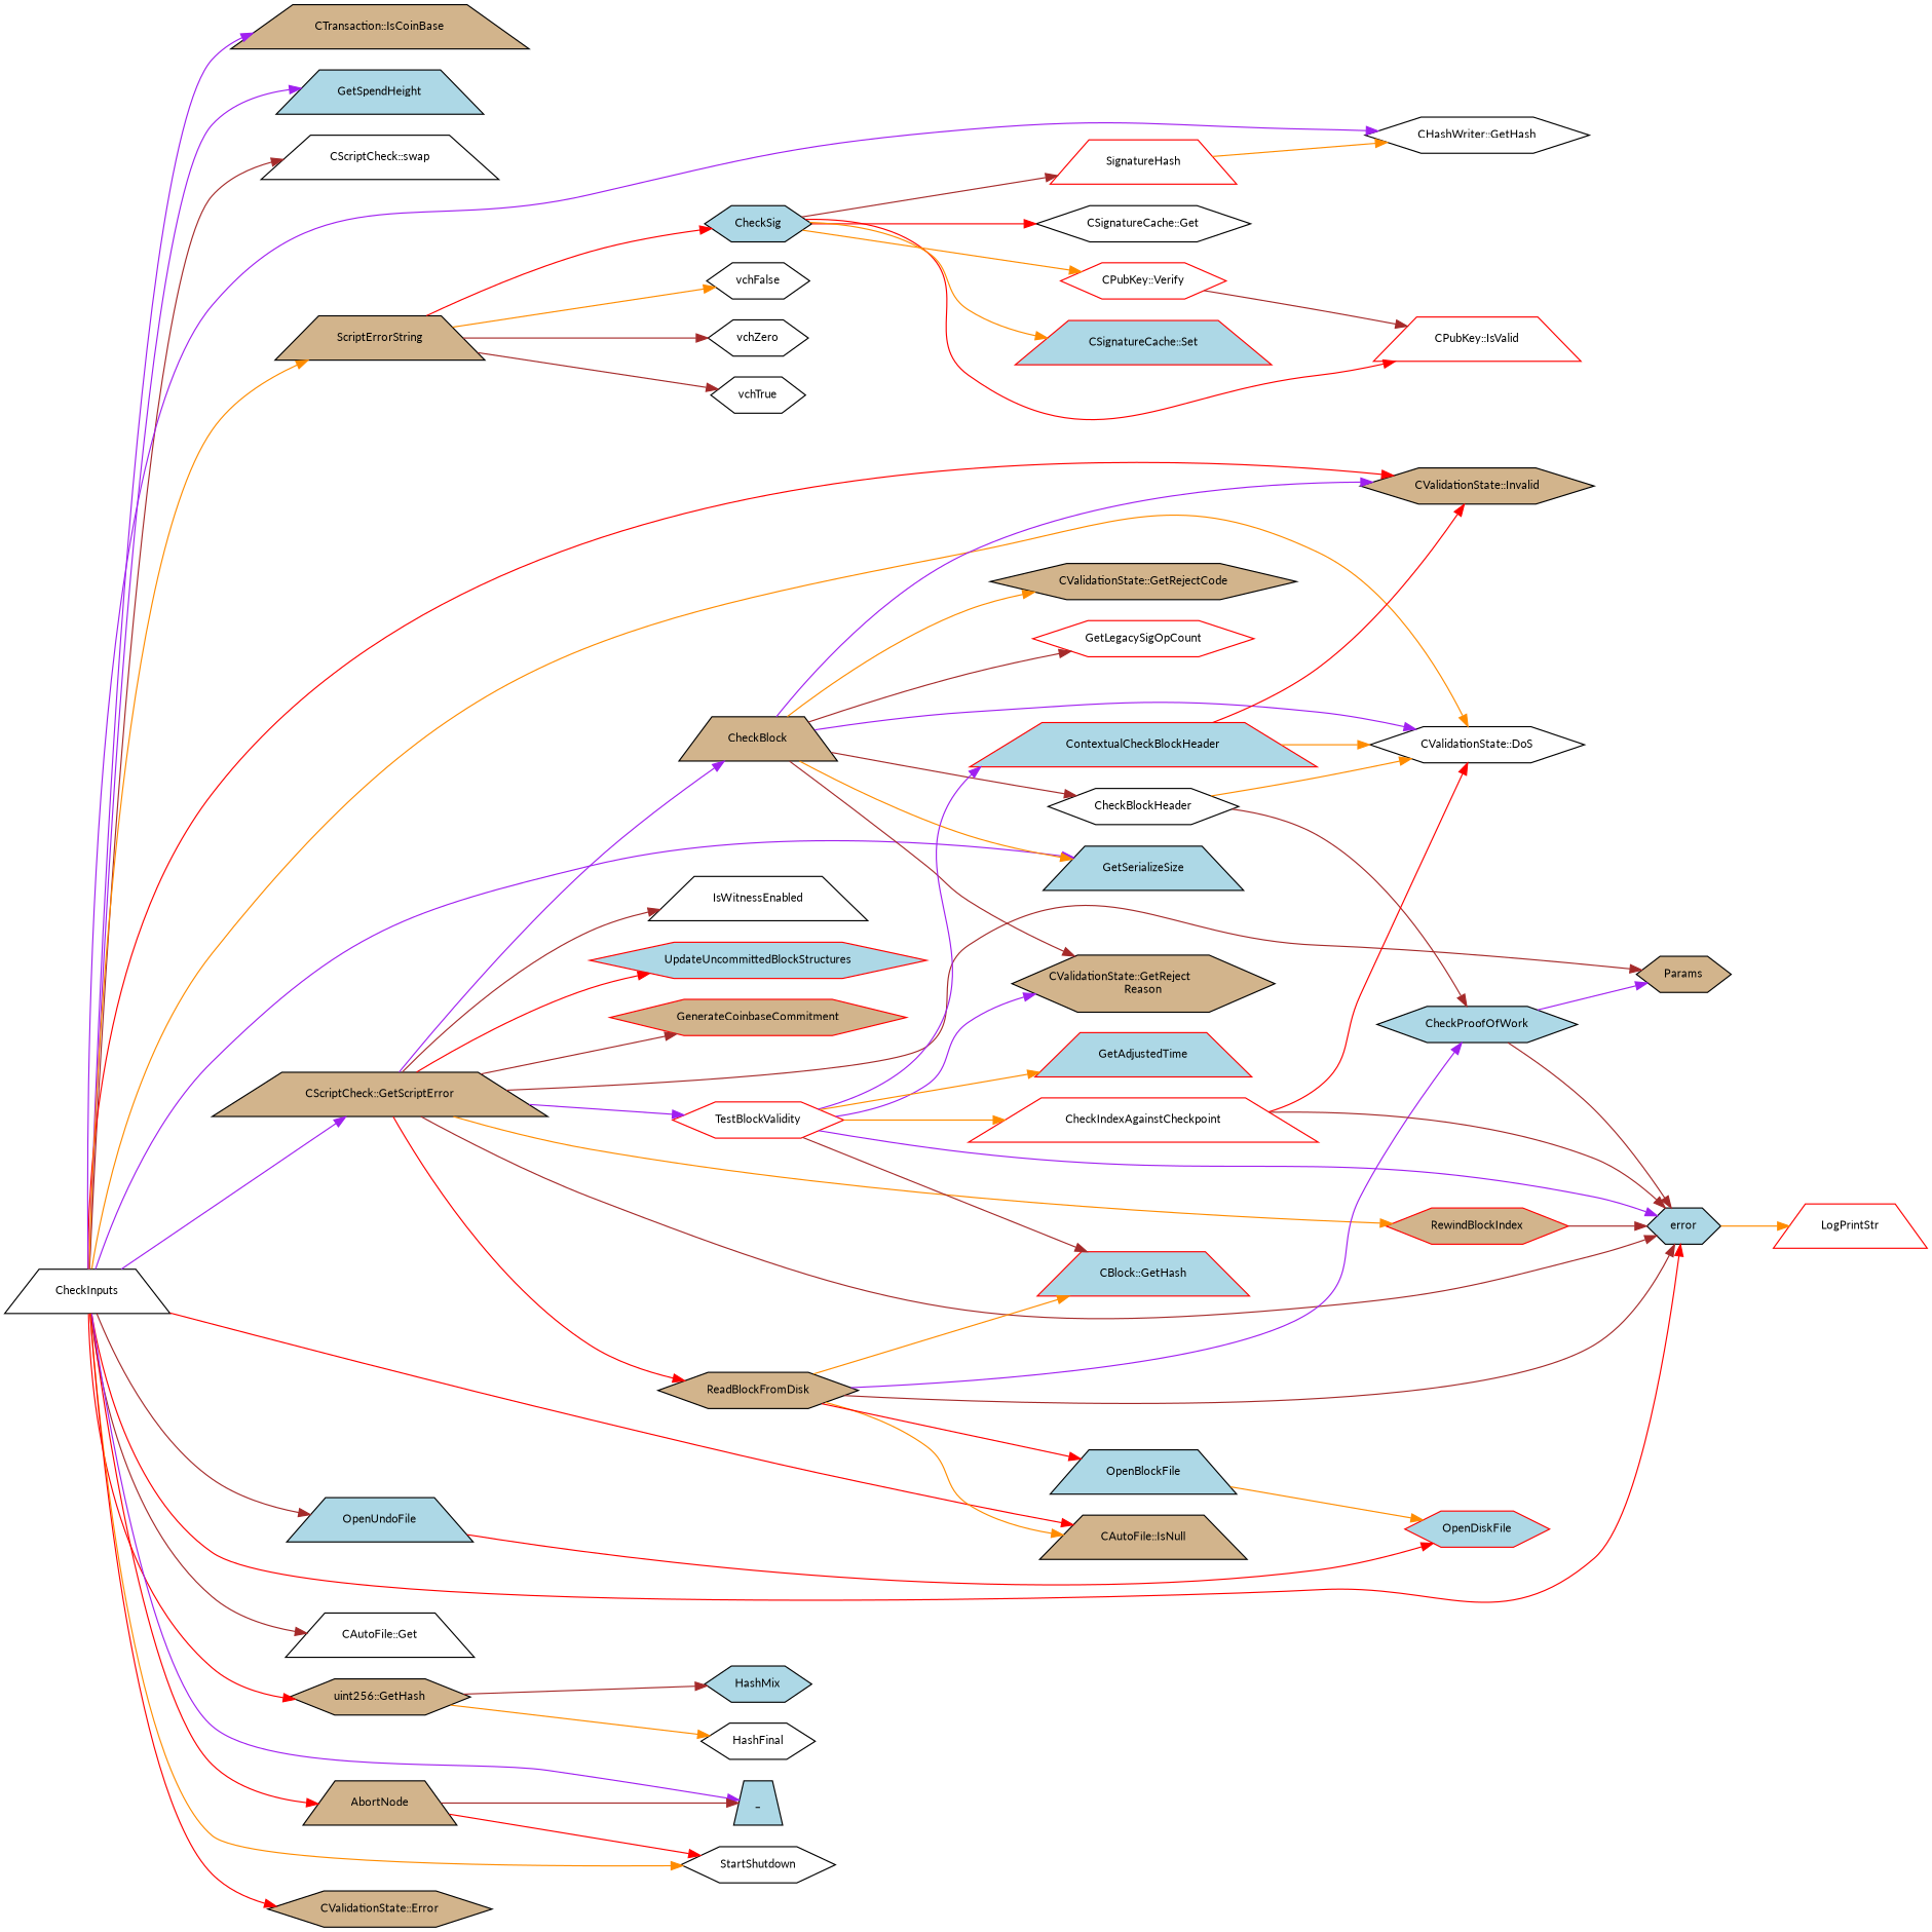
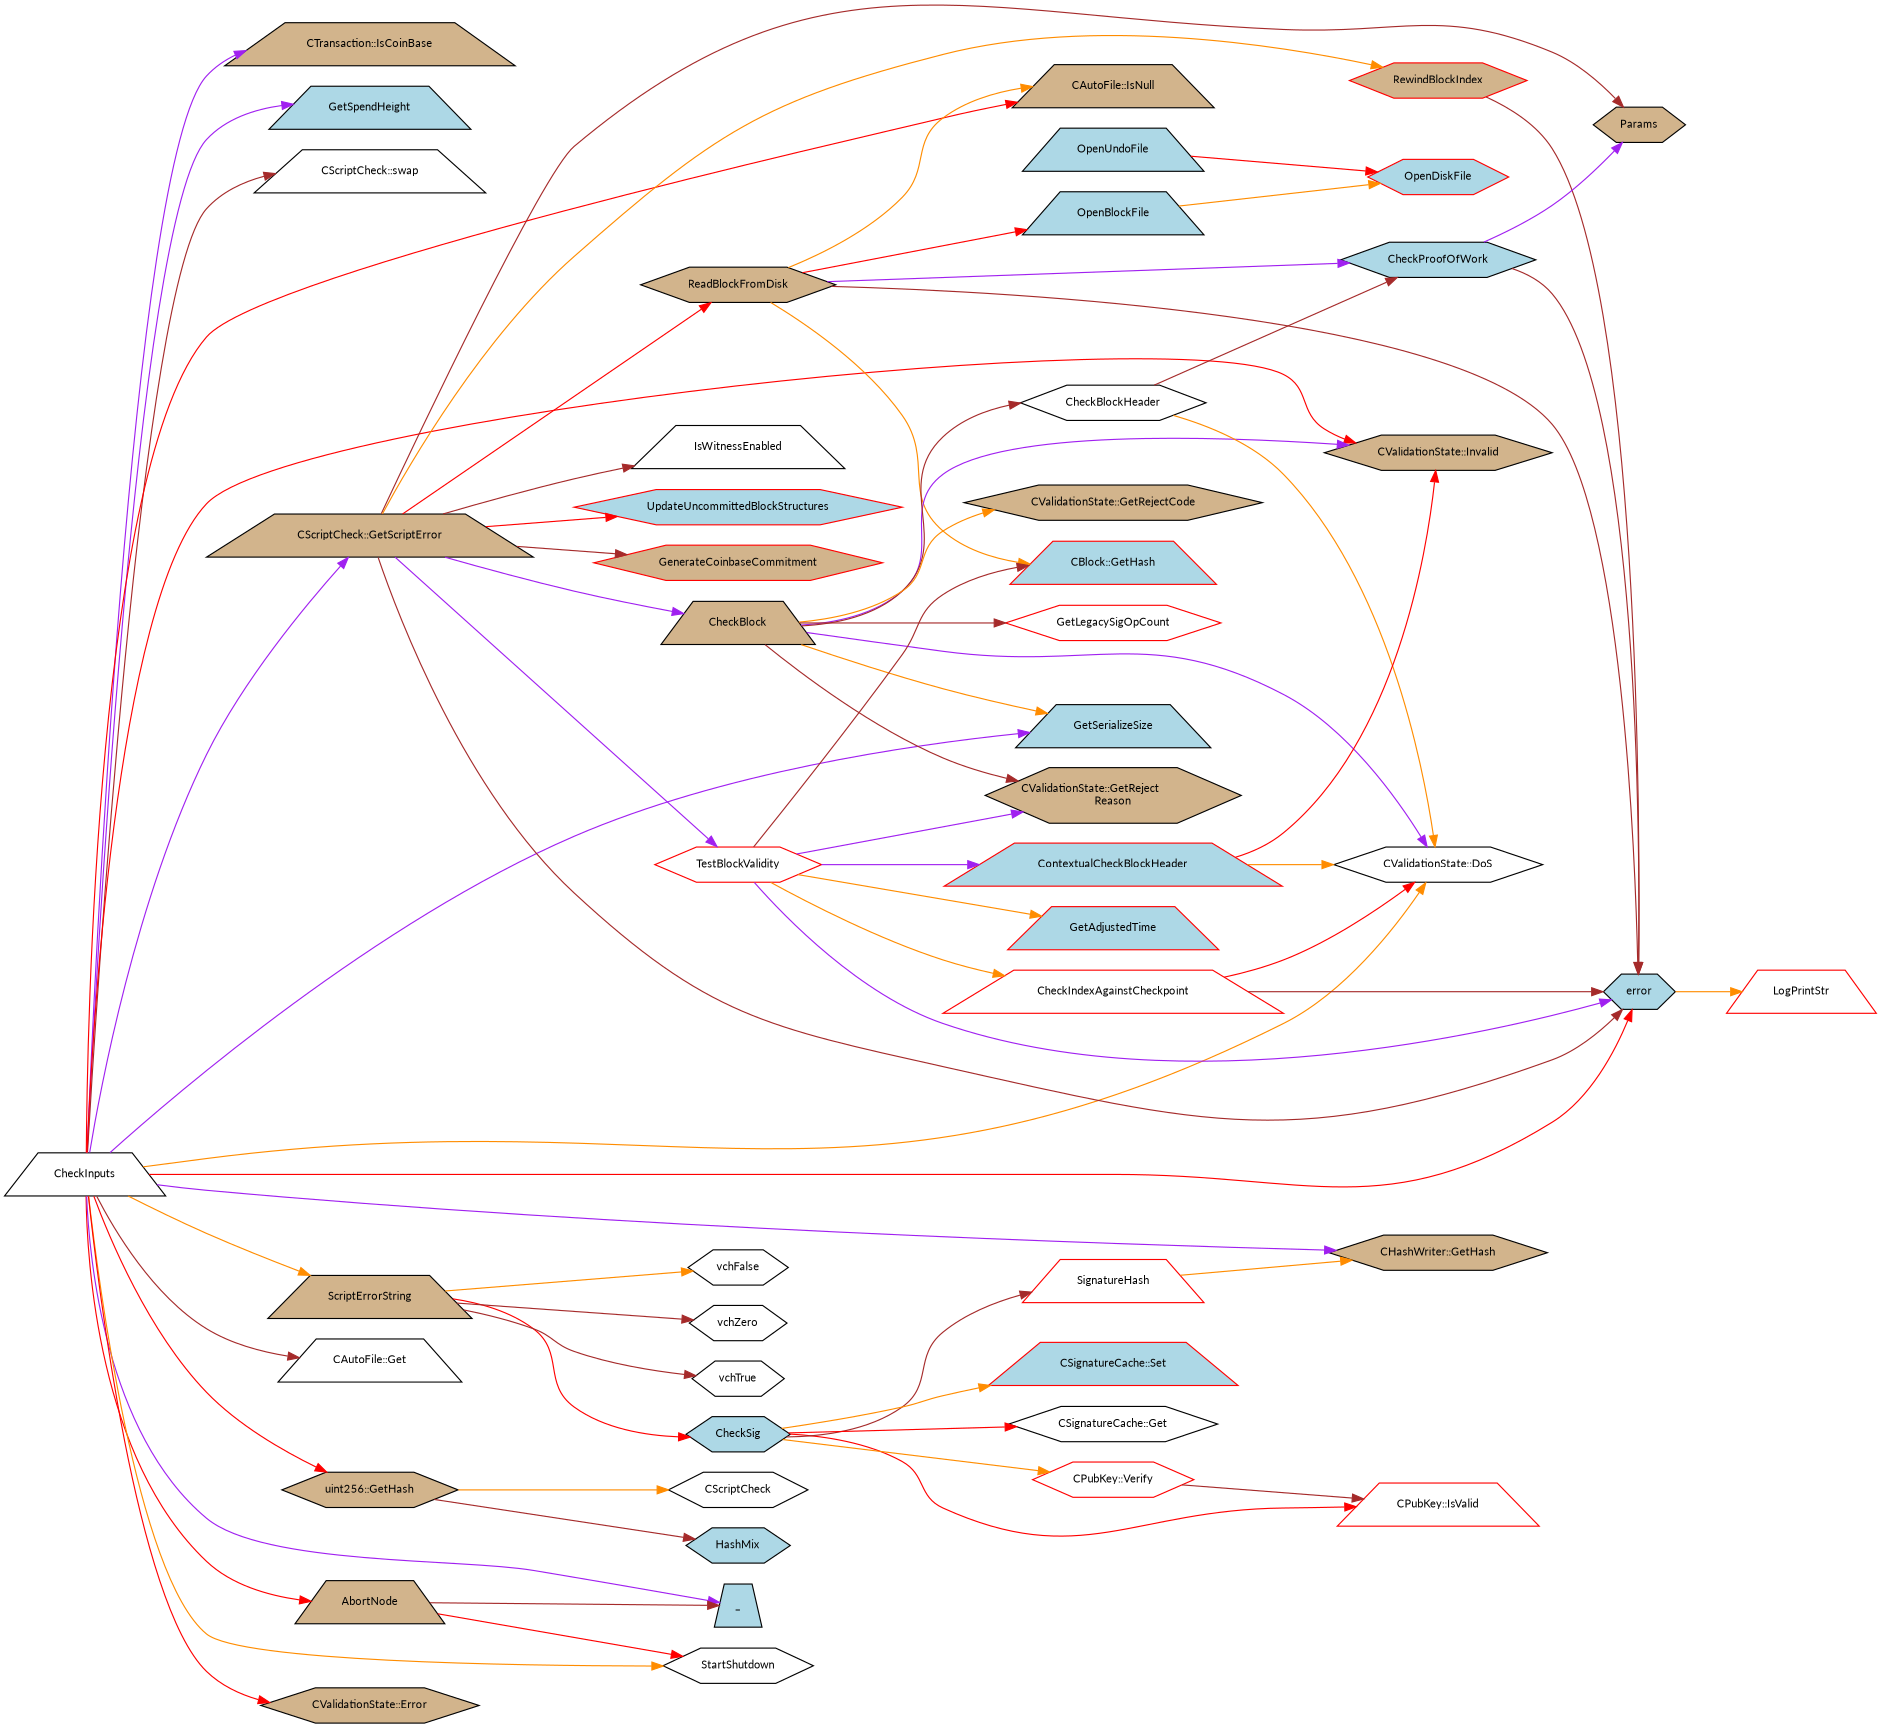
  digraph {
    fontname=Lato
    rankdir=LR
    node [color=black fillcolor=white fontname=Lato fontsize=10 shape=hexagon style=filled]
    edge [color=brown fontname=Lato fontsize=10 labelfontname=Helvetica labelfontsize=10 style=solid]
    n1 [fontcolor=black height=0.2 label=CheckInputs shape=trapezium width=0.4]
    n2 [fillcolor=tan height=0.2 label="CTransaction::IsCoinBase" shape=trapezium width=0.4]
    n3 [fillcolor=lightblue height=0.2 label=GetSpendHeight shape=trapezium width=0.4]
    n4 [height=0.2 label="CScriptCheck::swap" shape=trapezium width=0.4]
    n5 [fillcolor=tan height=0.2 label="CValidationState::Invalid" width=0.4]
    n6 [fillcolor=tan height=0.2 label=ScriptErrorString shape=trapezium width=0.4]
-   n7 [height=0.2 label="CHashWriter::GetHash" width=0.4]
+   n7 [fillcolor=tan height=0.2 label="CHashWriter::GetHash" width=0.4]
    n8 [fillcolor=tan height=0.2 label="CScriptCheck::GetScriptError" shape=trapezium width=0.4]
    n9 [fillcolor=lightblue height=0.2 label=error width=0.4]
    n10 [fillcolor=tan height=0.2 label="CAutoFile::IsNull" shape=trapezium width=0.4]
    n11 [height=0.2 label="CValidationState::DoS" width=0.4]
    n12 [fillcolor=lightblue height=0.2 label=GetSerializeSize shape=trapezium width=0.4]
    n13 [fillcolor=lightblue height=0.2 label=OpenUndoFile shape=trapezium width=0.4]
    n14 [height=0.2 label="CAutoFile::Get" shape=trapezium width=0.4]
    n15 [fillcolor=tan height=0.2 label="uint256::GetHash" width=0.4]
    n16 [fillcolor=tan height=0.2 label=AbortNode shape=trapezium width=0.4]
    n17 [fillcolor=lightblue height=0.2 label=_ shape=trapezium width=0.4]
    n18 [height=0.2 label=StartShutdown width=0.4]
    n19 [fillcolor=tan height=0.2 label="CValidationState::Error" width=0.4]
    n20 [fillcolor=lightblue height=0.2 label=CheckSig width=0.4]
    n21 [height=0.2 label=vchFalse width=0.4]
    n22 [height=0.2 label=vchZero width=0.4]
    n23 [height=0.2 label=vchTrue width=0.4]
    n24 [fillcolor=tan height=0.2 label=ReadBlockFromDisk width=0.4]
    n25 [fillcolor=tan height=0.2 label=Params width=0.4]
    n26 [fillcolor=tan height=0.2 label=CheckBlock shape=trapezium width=0.4]
    n27 [color=red height=0.2 label=TestBlockValidity width=0.4]
    n28 [height=0.2 label=IsWitnessEnabled shape=trapezium width=0.4]
    n29 [color=red fillcolor=tan height=0.2 label=RewindBlockIndex width=0.4]
    n30 [color=red fillcolor=lightblue height=0.2 label=UpdateUncommittedBlockStructures width=0.4]
    n31 [color=red fillcolor=tan height=0.2 label=GenerateCoinbaseCommitment width=0.4]
    n32 [color=red height=0.2 label=LogPrintStr shape=trapezium width=0.4]
    n33 [color=red fillcolor=lightblue height=0.2 label=OpenDiskFile width=0.4]
    n34 [fillcolor=lightblue height=0.2 label=HashMix width=0.4]
-   n35 [height=0.2 label=HashFinal width=0.4]
+   n35 [height=0.2 label=CScriptCheck width=0.4]
    n36 [color=red height=0.2 label="CPubKey::IsValid" shape=trapezium width=0.4]
    n37 [color=red height=0.2 label=SignatureHash shape=trapezium width=0.4]
    n38 [height=0.2 label="CSignatureCache::Get" width=0.4]
    n39 [color=red height=0.2 label="CPubKey::Verify" width=0.4]
    n40 [color=red fillcolor=lightblue height=0.2 label="CSignatureCache::Set" shape=trapezium width=0.4]
    n41 [fillcolor=lightblue height=0.2 label=OpenBlockFile shape=trapezium width=0.4]
    n42 [fillcolor=lightblue height=0.2 label=CheckProofOfWork width=0.4]
    n43 [color=red fillcolor=lightblue height=0.2 label="CBlock::GetHash" shape=trapezium width=0.4]
    n44 [height=0.2 label=CheckBlockHeader width=0.4]
    n45 [fillcolor=tan height=0.2 label="CValidationState::GetRejectCode" width=0.4]
    n46 [fillcolor=tan height=0.2 label="CValidationState::GetReject\lReason" width=0.4]
    n47 [color=red height=0.2 label=GetLegacySigOpCount width=0.4]
    n48 [color=red height=0.2 label=CheckIndexAgainstCheckpoint shape=trapezium width=0.4]
    n49 [color=red fillcolor=lightblue height=0.2 label=ContextualCheckBlockHeader shape=trapezium width=0.4]
    n50 [color=red fillcolor=lightblue height=0.2 label=GetAdjustedTime shape=trapezium width=0.4]
    n1 -> n2 [color=purple]
    n1 -> n3 [color=purple]
    n1 -> n4
    n1 -> n5 [color=red]
    n1 -> n6 [color=darkorange]
    n1 -> n7 [color=purple]
    n1 -> n8 [color=purple]
    n1 -> n9 [color=red]
    n1 -> n10 [color=red]
    n1 -> n11 [color=darkorange]
    n1 -> n12 [color=purple]
-   n1 -> n13
    n1 -> n14
    n1 -> n15 [color=red]
    n1 -> n16 [color=red]
    n1 -> n17 [color=purple]
    n1 -> n18 [color=darkorange]
    n1 -> n19 [color=red]
    n6 -> n20 [color=red]
    n6 -> n21 [color=darkorange]
    n6 -> n22
    n6 -> n23
    n8 -> n9
    n8 -> n24 [color=red]
    n8 -> n25
    n8 -> n26 [color=purple]
    n8 -> n27 [color=purple]
    n8 -> n28
    n8 -> n29 [color=darkorange]
    n8 -> n30 [color=red]
    n8 -> n31
    n9 -> n32 [color=darkorange]
    n13 -> n33 [color=red]
    n15 -> n34
    n15 -> n35 [color=darkorange]
    n16 -> n17
    n16 -> n18 [color=red]
    n20 -> n36 [color=red]
    n20 -> n37
    n20 -> n38 [color=red]
    n20 -> n39 [color=darkorange]
    n20 -> n40 [color=darkorange]
    n24 -> n9
    n24 -> n10 [color=darkorange]
    n24 -> n41 [color=red]
    n24 -> n42 [color=purple]
    n24 -> n43 [color=darkorange]
    n26 -> n5 [color=purple]
    n26 -> n11 [color=purple]
    n26 -> n12 [color=darkorange]
    n26 -> n44
    n26 -> n45 [color=darkorange]
    n26 -> n46
    n26 -> n47
    n27 -> n9 [color=purple]
    n27 -> n43
    n27 -> n46 [color=purple]
    n27 -> n48 [color=darkorange]
    n27 -> n49 [color=purple]
    n27 -> n50 [color=darkorange]
    n29 -> n9
    n37 -> n7 [color=darkorange]
    n39 -> n36
    n41 -> n33 [color=darkorange]
    n42 -> n9
    n42 -> n25 [color=purple]
    n44 -> n11 [color=darkorange]
    n44 -> n42
    n48 -> n9
    n48 -> n11 [color=red]
    n49 -> n5 [color=red]
    n49 -> n11 [color=darkorange]
  }
